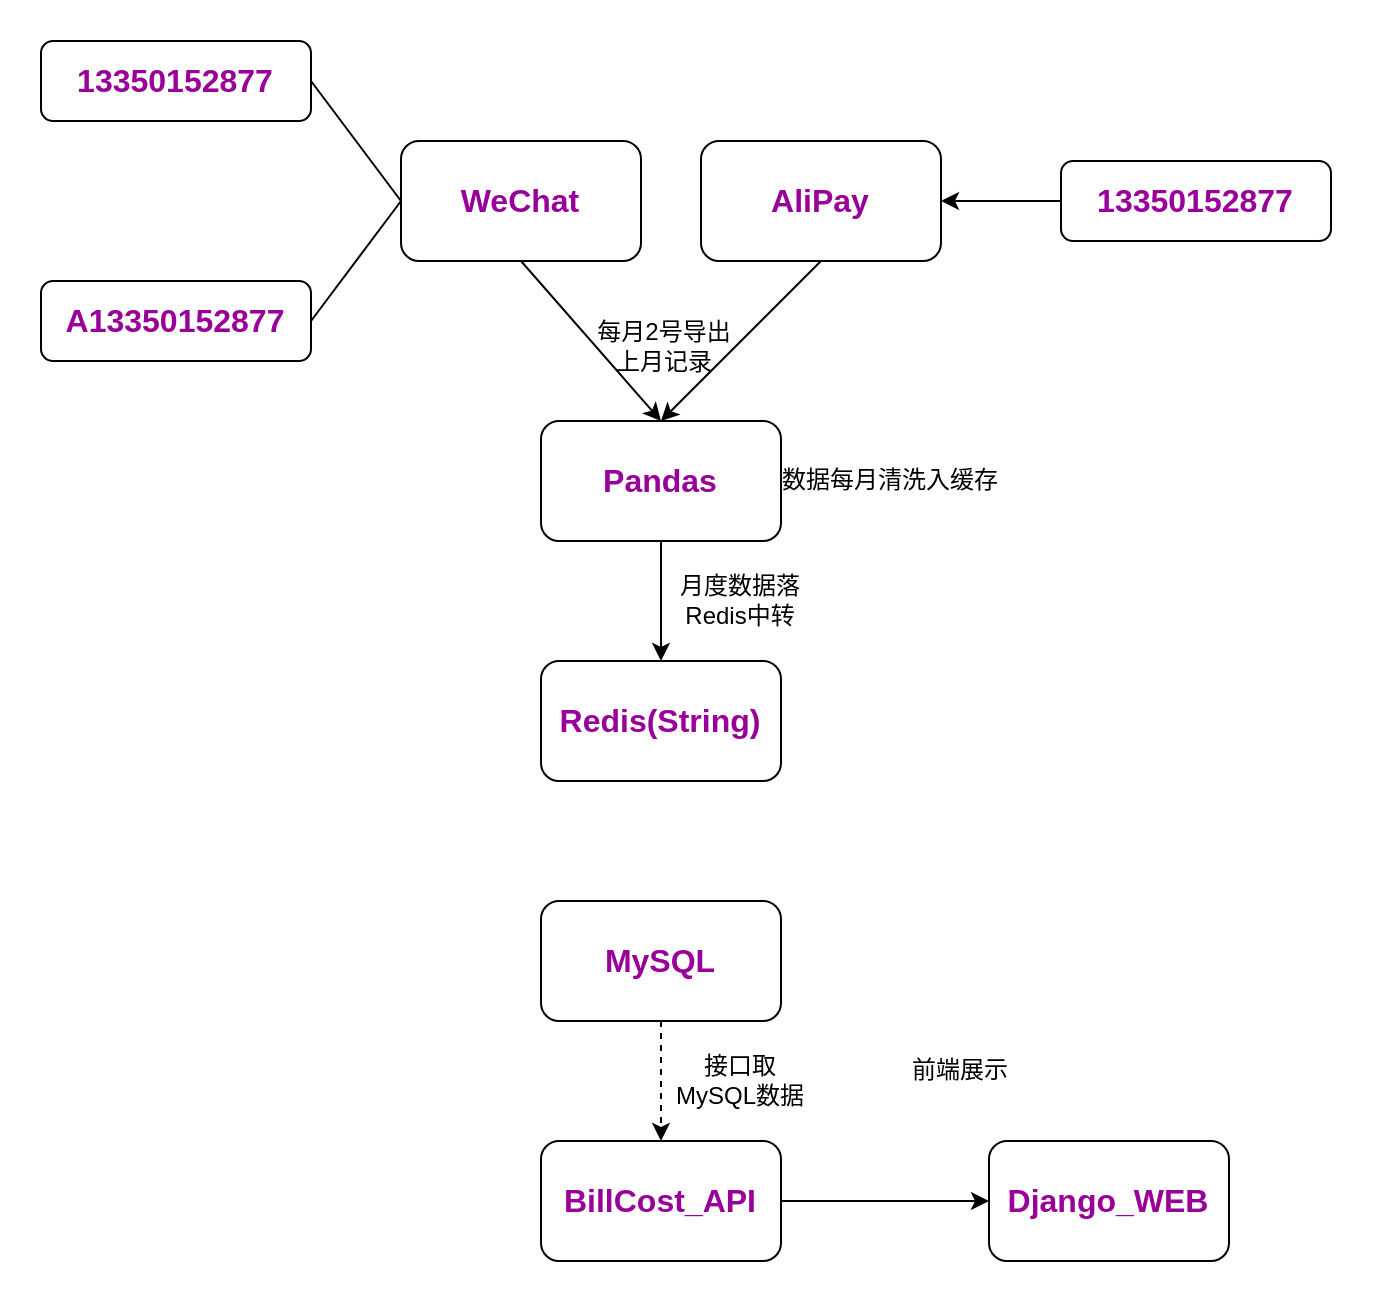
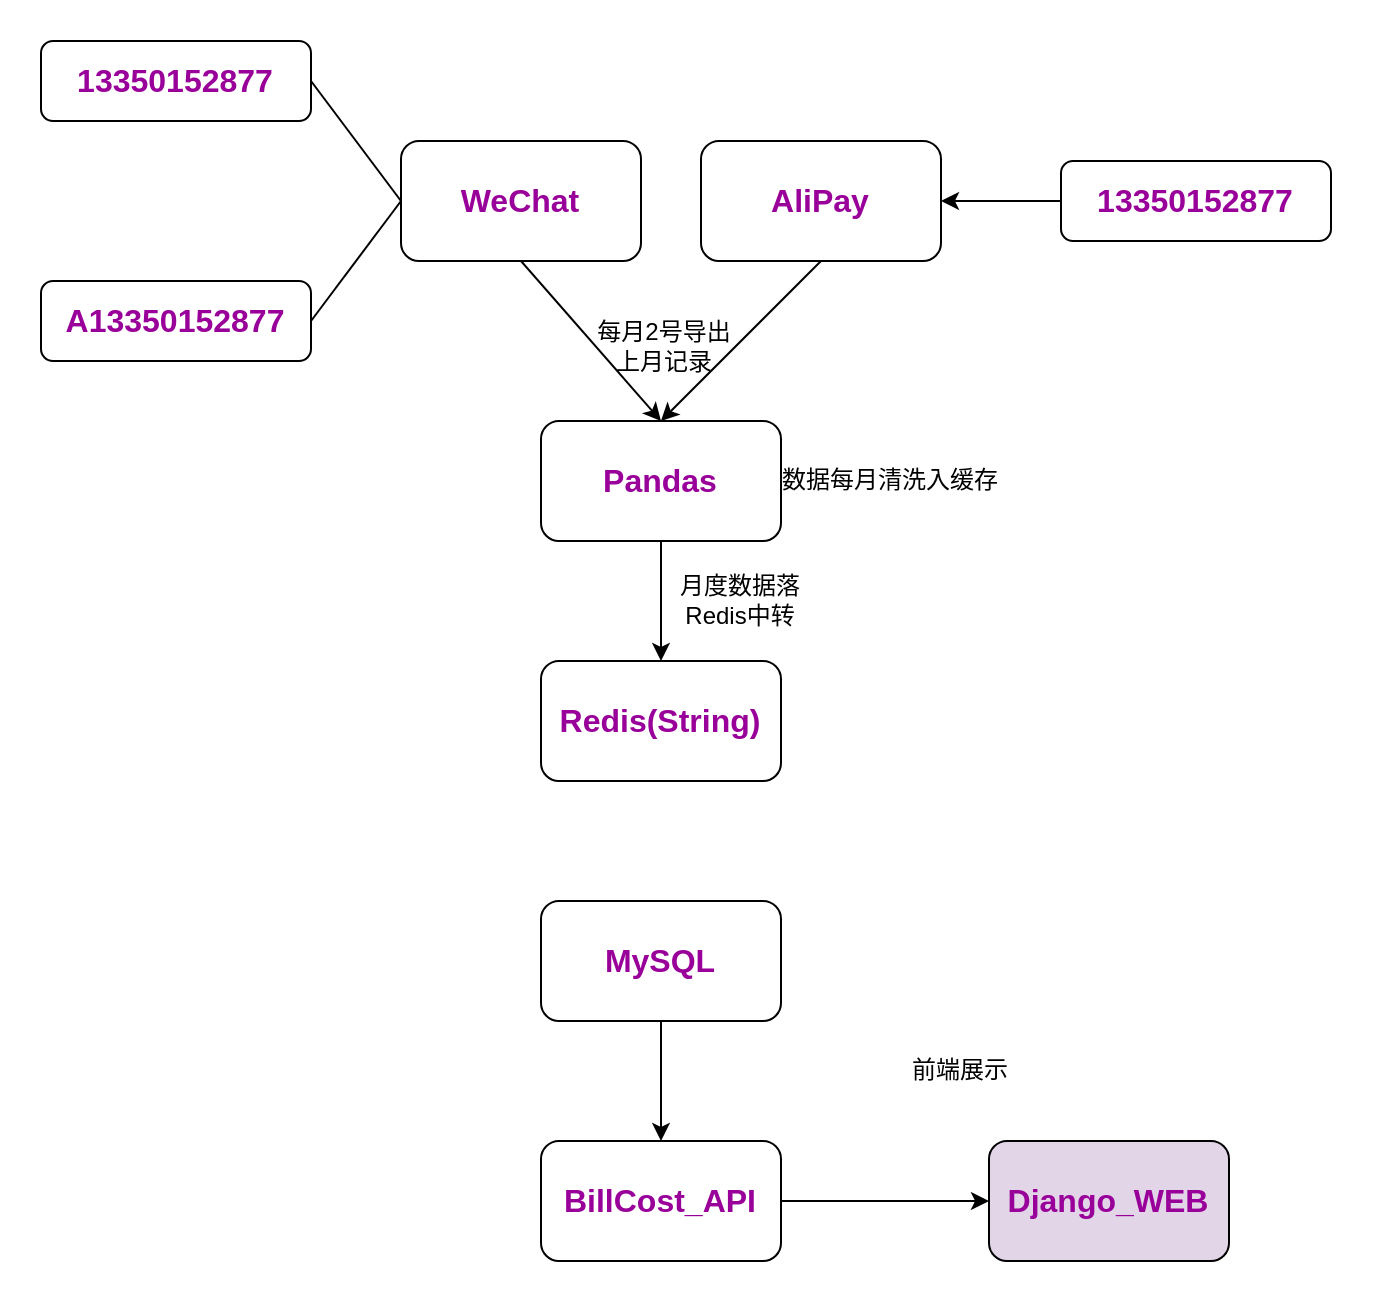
  <mxCell id="0" />
  <mxCell id="1" parent="0" />
  <mxCell id="2" value="&lt;b&gt;&lt;font color=&quot;#990099&quot; style=&quot;font-size: 16px&quot;&gt;WeChat&lt;/font&gt;&lt;/b&gt;" style="rounded=1;whiteSpace=wrap;html=1;align=center;" vertex="1" parent="1"><mxGeometry x="200" y="70" width="120" height="60" as="geometry" /></mxCell>
- <mxCell id="3" style="edgeStyle=orthogonalEdgeStyle;rounded=0;orthogonalLoop=1;jettySize=auto;html=1;exitX=0.5;exitY=1;exitDx=0;exitDy=0;entryX=0.5;entryY=0;entryDx=0;entryDy=0;dashed=1;" edge="1" parent="1" source="4" target="7"><mxGeometry relative="1" as="geometry" /></mxCell>
+ <mxCell id="3" style="edgeStyle=orthogonalEdgeStyle;rounded=0;orthogonalLoop=1;jettySize=auto;html=1;exitX=0.5;exitY=1;exitDx=0;exitDy=0;entryX=0.5;entryY=0;entryDx=0;entryDy=0;" edge="1" parent="1" source="4" target="7"><mxGeometry relative="1" as="geometry" /></mxCell>
  <mxCell id="4" value="&lt;b&gt;&lt;font color=&quot;#990099&quot; style=&quot;font-size: 16px&quot;&gt;MySQL&lt;/font&gt;&lt;/b&gt;" style="rounded=1;whiteSpace=wrap;html=1;align=center;" vertex="1" parent="1"><mxGeometry x="270" y="450" width="120" height="60" as="geometry" /></mxCell>
  <mxCell id="5" value="&lt;b&gt;&lt;font color=&quot;#990099&quot; style=&quot;font-size: 16px&quot;&gt;Redis(String)&lt;/font&gt;&lt;/b&gt;" style="rounded=1;whiteSpace=wrap;html=1;align=center;" vertex="1" parent="1"><mxGeometry x="270" y="330" width="120" height="60" as="geometry" /></mxCell>
  <mxCell id="6" style="edgeStyle=orthogonalEdgeStyle;rounded=0;orthogonalLoop=1;jettySize=auto;html=1;exitX=1;exitY=0.5;exitDx=0;exitDy=0;entryX=0;entryY=0.5;entryDx=0;entryDy=0;" edge="1" parent="1" source="7" target="8"><mxGeometry relative="1" as="geometry" /></mxCell>
  <mxCell id="7" value="&lt;b&gt;&lt;font color=&quot;#990099&quot; style=&quot;font-size: 16px&quot;&gt;BillCost_API&lt;/font&gt;&lt;/b&gt;" style="rounded=1;whiteSpace=wrap;html=1;align=center;" vertex="1" parent="1"><mxGeometry x="270" y="570" width="120" height="60" as="geometry" /></mxCell>
- <mxCell id="8" value="&lt;b&gt;&lt;font color=&quot;#990099&quot; style=&quot;font-size: 16px&quot;&gt;Django_WEB&lt;/font&gt;&lt;/b&gt;" style="rounded=1;whiteSpace=wrap;html=1;align=center;" vertex="1" parent="1"><mxGeometry x="494" y="570" width="120" height="60" as="geometry" /></mxCell>
- <mxCell id="9" value="接口取MySQL数据" style="text;html=1;strokeColor=none;fillColor=none;align=center;verticalAlign=middle;whiteSpace=wrap;rounded=0;" vertex="1" parent="1"><mxGeometry x="335" y="525" width="70" height="30" as="geometry" /></mxCell>
+ <mxCell id="8" value="&lt;b&gt;&lt;font color=&quot;#990099&quot; style=&quot;font-size: 16px&quot;&gt;Django_WEB&lt;/font&gt;&lt;/b&gt;" style="rounded=1;whiteSpace=wrap;html=1;align=center;fillColor=#e1d5e7;" vertex="1" parent="1"><mxGeometry x="494" y="570" width="120" height="60" as="geometry" /></mxCell>
  <mxCell id="10" value="前端展示" style="text;html=1;strokeColor=none;fillColor=none;align=center;verticalAlign=middle;whiteSpace=wrap;rounded=0;" vertex="1" parent="1"><mxGeometry x="452" y="525" width="56" height="20" as="geometry" /></mxCell>
  <mxCell id="11" value="&lt;b&gt;&lt;font color=&quot;#990099&quot; style=&quot;font-size: 16px&quot;&gt;AliPay&lt;/font&gt;&lt;/b&gt;" style="rounded=1;whiteSpace=wrap;html=1;align=center;" vertex="1" parent="1"><mxGeometry x="350" y="70" width="120" height="60" as="geometry" /></mxCell>
  <mxCell id="12" value="数据每月清洗入缓存" style="text;html=1;strokeColor=none;fillColor=none;align=center;verticalAlign=middle;whiteSpace=wrap;rounded=0;" vertex="1" parent="1"><mxGeometry x="380" y="230" width="130" height="20" as="geometry" /></mxCell>
  <mxCell id="13" style="edgeStyle=orthogonalEdgeStyle;rounded=0;orthogonalLoop=1;jettySize=auto;html=1;exitX=0.5;exitY=1;exitDx=0;exitDy=0;entryX=0.5;entryY=0;entryDx=0;entryDy=0;" edge="1" parent="1" source="14" target="5"><mxGeometry relative="1" as="geometry" /></mxCell>
  <mxCell id="14" value="&lt;b&gt;&lt;font color=&quot;#990099&quot; style=&quot;font-size: 16px&quot;&gt;Pandas&lt;/font&gt;&lt;/b&gt;" style="rounded=1;whiteSpace=wrap;html=1;align=center;" vertex="1" parent="1"><mxGeometry x="270" y="210" width="120" height="60" as="geometry" /></mxCell>
  <mxCell id="15" value="" style="endArrow=classic;html=1;exitX=0.5;exitY=1;exitDx=0;exitDy=0;entryX=0.5;entryY=0;entryDx=0;entryDy=0;" edge="1" parent="1" source="11" target="14"><mxGeometry width="50" height="50" relative="1" as="geometry"><mxPoint x="270" y="320" as="sourcePoint" /><mxPoint x="360" y="360" as="targetPoint" /></mxGeometry></mxCell>
  <mxCell id="16" value="月度数据落Redis中转" style="text;html=1;strokeColor=none;fillColor=none;align=center;verticalAlign=middle;whiteSpace=wrap;rounded=0;" vertex="1" parent="1"><mxGeometry x="330" y="290" width="80" height="20" as="geometry" /></mxCell>
  <mxCell id="17" value="每月2号导出上月记录" style="text;html=1;strokeColor=none;fillColor=none;align=center;verticalAlign=middle;whiteSpace=wrap;rounded=0;" vertex="1" parent="1"><mxGeometry x="292" y="163" width="80" height="20" as="geometry" /></mxCell>
  <mxCell id="18" value="&lt;font color=&quot;#990099&quot;&gt;&lt;span style=&quot;font-size: 16px&quot;&gt;&lt;b&gt;13350152877&lt;/b&gt;&lt;/span&gt;&lt;/font&gt;" style="rounded=1;whiteSpace=wrap;html=1;" vertex="1" parent="1"><mxGeometry x="20" y="20" width="135" height="40" as="geometry" /></mxCell>
  <mxCell id="19" value="&lt;b&gt;&lt;font color=&quot;#990099&quot; style=&quot;font-size: 16px&quot;&gt;A13350152877&lt;/font&gt;&lt;/b&gt;" style="rounded=1;whiteSpace=wrap;html=1;" vertex="1" parent="1"><mxGeometry x="20" y="140" width="135" height="40" as="geometry" /></mxCell>
  <mxCell id="20" value="" style="endArrow=none;html=1;entryX=1;entryY=0.5;entryDx=0;entryDy=0;exitX=0;exitY=0.5;exitDx=0;exitDy=0;" edge="1" parent="1" source="2" target="18"><mxGeometry width="50" height="50" relative="1" as="geometry"><mxPoint x="350" y="180" as="sourcePoint" /><mxPoint x="400" y="130" as="targetPoint" /></mxGeometry></mxCell>
  <mxCell id="21" value="" style="endArrow=none;html=1;entryX=1;entryY=0.5;entryDx=0;entryDy=0;exitX=0;exitY=0.5;exitDx=0;exitDy=0;" edge="1" parent="1" source="2" target="19"><mxGeometry width="50" height="50" relative="1" as="geometry"><mxPoint x="210" y="160" as="sourcePoint" /><mxPoint x="165" y="110" as="targetPoint" /></mxGeometry></mxCell>
  <mxCell id="22" value="" style="endArrow=classic;html=1;exitX=0.5;exitY=1;exitDx=0;exitDy=0;" edge="1" parent="1" source="2"><mxGeometry width="50" height="50" relative="1" as="geometry"><mxPoint x="420" y="140" as="sourcePoint" /><mxPoint x="330" y="210" as="targetPoint" /></mxGeometry></mxCell>
  <mxCell id="23" style="edgeStyle=orthogonalEdgeStyle;rounded=0;orthogonalLoop=1;jettySize=auto;html=1;exitX=0;exitY=0.5;exitDx=0;exitDy=0;entryX=1;entryY=0.5;entryDx=0;entryDy=0;" edge="1" parent="1" source="24" target="11"><mxGeometry relative="1" as="geometry" /></mxCell>
  <mxCell id="24" value="&lt;font color=&quot;#990099&quot;&gt;&lt;span style=&quot;font-size: 16px&quot;&gt;&lt;b&gt;13350152877&lt;/b&gt;&lt;/span&gt;&lt;/font&gt;" style="rounded=1;whiteSpace=wrap;html=1;" vertex="1" parent="1"><mxGeometry x="530" y="80" width="135" height="40" as="geometry" /></mxCell>
